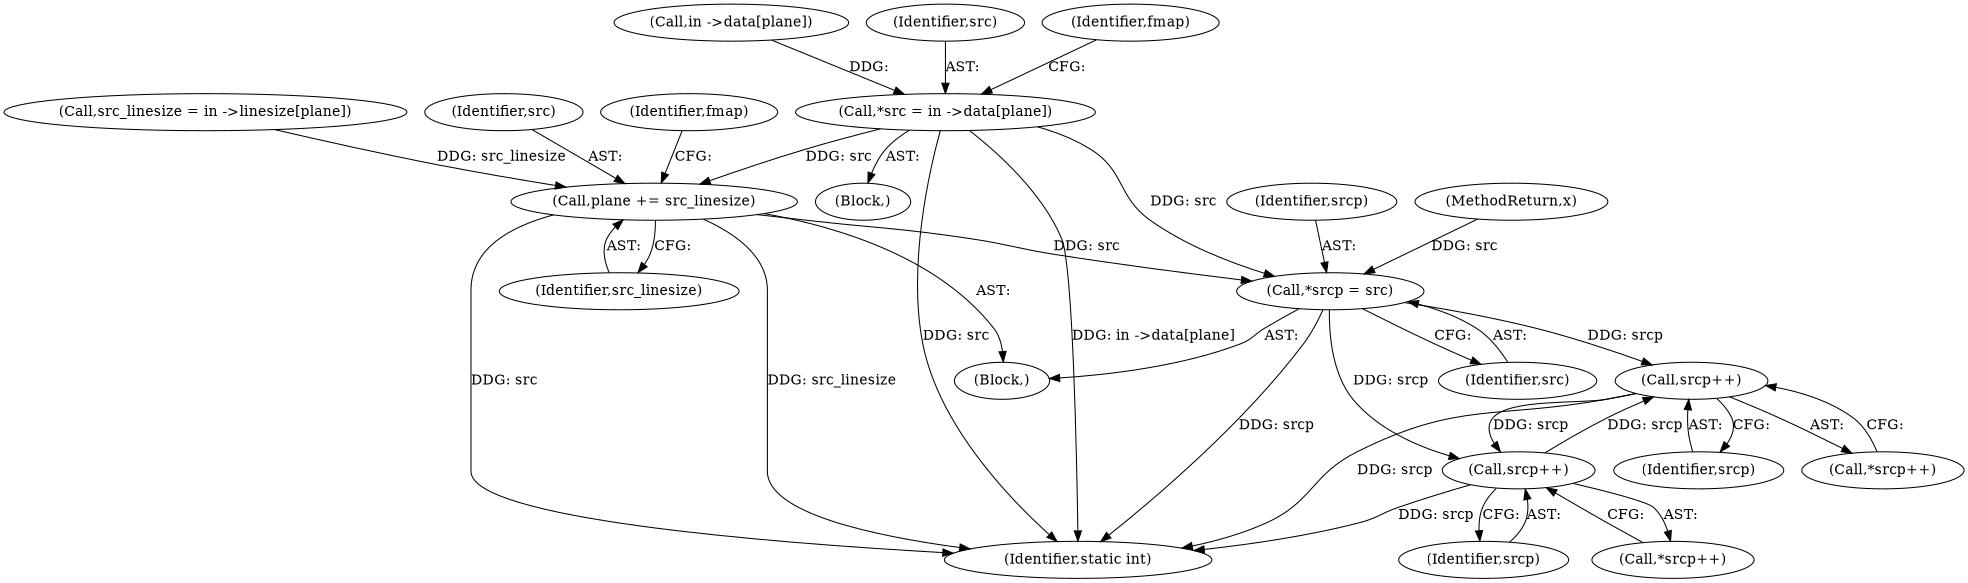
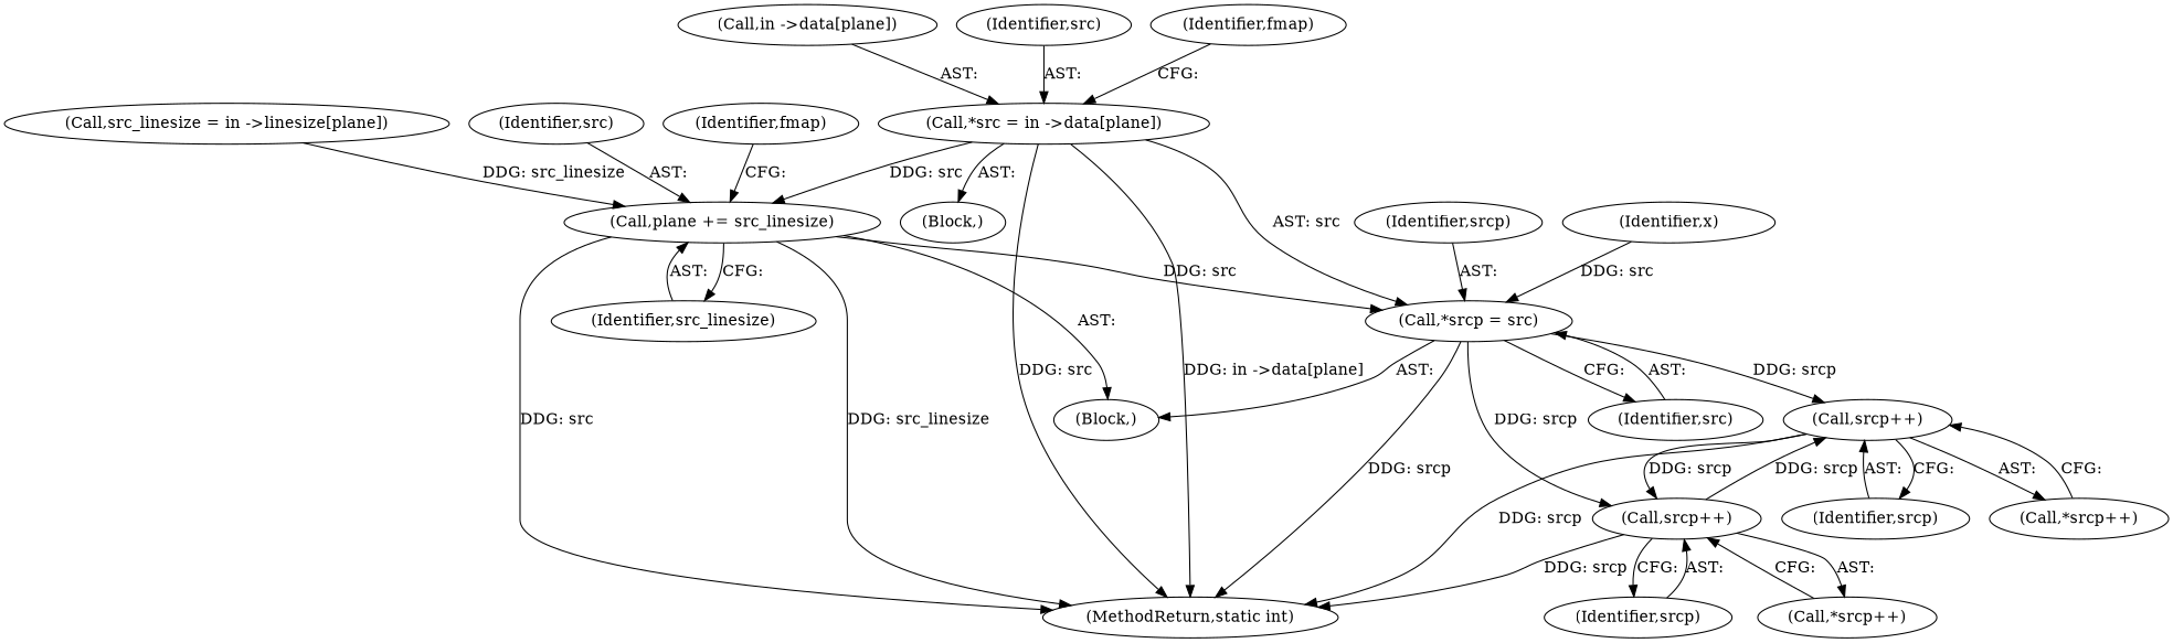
  digraph {
    n1 [label="(Call,*src = in ->data[plane])"]
    n2 [label="(Call,*srcp = src)"]
    n3 [label="(Call,plane += src_linesize)"]
-   n4 [label="(Identifier,static int)"]
+   n4 [label="(MethodReturn,static int)"]
    n5 [label="(Block,)"]
    n6 [label="(Call,srcp++)"]
    n7 [label="(Call,srcp++)"]
    n8 [label="(Block,)"]
    n9 [label="(Identifier,src)"]
    n10 [label="(Identifier,src_linesize)"]
    n11 [label="(Call,in ->data[plane])"]
    n12 [label="(Call,*srcp++)"]
    n13 [label="(Identifier,srcp)"]
    n14 [label="(Call,*srcp++)"]
    n15 [label="(Identifier,srcp)"]
    n16 [label="(Identifier,src)"]
    n17 [label="(Identifier,srcp)"]
    n18 [label="(Identifier,fmap)"]
    n19 [label="(Call,src_linesize = in ->linesize[plane])"]
    n20 [label="(Identifier,src)"]
-   n21 [label="(MethodReturn,x)"]
+   n21 [label="(Identifier,x)"]
    n22 [label="(Identifier,fmap)"]
-   n1 -> n2 [label="DDG: src"]
+   n1 -> n2 [label="AST: src"]
    n1 -> n3 [label="DDG: src"]
    n1 -> n4 [label="DDG: src"]
    n1 -> n4 [label="DDG: in ->data[plane]"]
    n1 -> n5 [label="AST: "]
    n2 -> n4 [label="DDG: srcp"]
    n2 -> n6 [label="DDG: srcp"]
    n2 -> n7 [label="DDG: srcp"]
    n2 -> n8 [label="AST: "]
    n2 -> n9 [label="CFG: "]
    n3 -> n2 [label="DDG: src"]
    n3 -> n4 [label="DDG: src"]
    n3 -> n4 [label="DDG: src_linesize"]
    n3 -> n8 [label="AST: "]
    n3 -> n10 [label="CFG: "]
    n6 -> n4 [label="DDG: srcp"]
    n6 -> n7 [label="DDG: srcp"]
    n6 -> n12 [label="AST: "]
    n6 -> n13 [label="CFG: "]
    n7 -> n4 [label="DDG: srcp"]
    n7 -> n6 [label="DDG: srcp"]
    n7 -> n14 [label="AST: "]
    n7 -> n15 [label="CFG: "]
    n9 -> n2 [label="AST: "]
    n10 -> n3 [label="AST: "]
-   n11 -> n1 [label="DDG: "]
+   n11 -> n1 [label="AST: "]
    n12 -> n6 [label="CFG: "]
    n13 -> n6 [label="AST: "]
    n14 -> n7 [label="CFG: "]
    n15 -> n7 [label="AST: "]
    n16 -> n1 [label="AST: "]
    n17 -> n2 [label="AST: "]
    n18 -> n1 [label="CFG: "]
    n19 -> n3 [label="DDG: src_linesize"]
    n20 -> n3 [label="AST: "]
    n21 -> n2 [label="DDG: src"]
    n22 -> n3 [label="CFG: "]
  }
